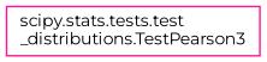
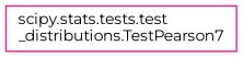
  digraph {
    rankdir=LR
    fontname=Montserrat
-   n1 [color=deeppink fillcolor=white fontname=Montserrat fontsize=10 height=0.2 label="scipy.stats.tests.test\l_distributions.TestPearson3" shape=box style=filled width=0.4]
+   n1 [color=deeppink fillcolor=white fontname=Montserrat fontsize=10 height=0.2 label="scipy.stats.tests.test\l_distributions.TestPearson7" shape=box style=filled width=0.4]
  }
